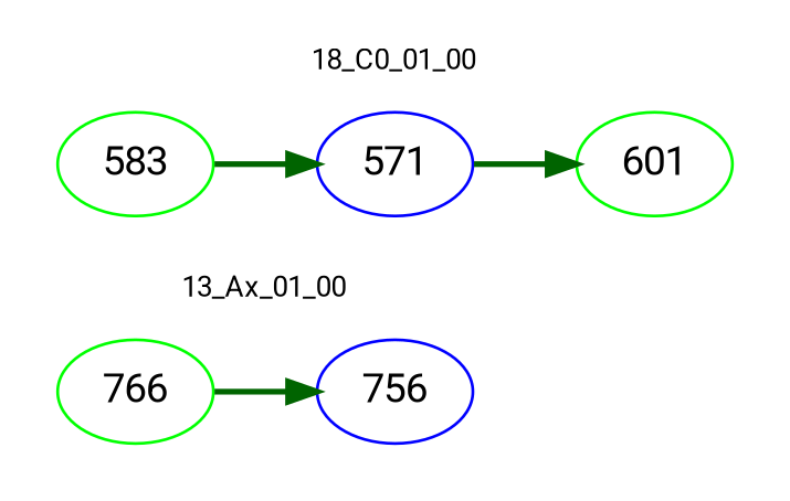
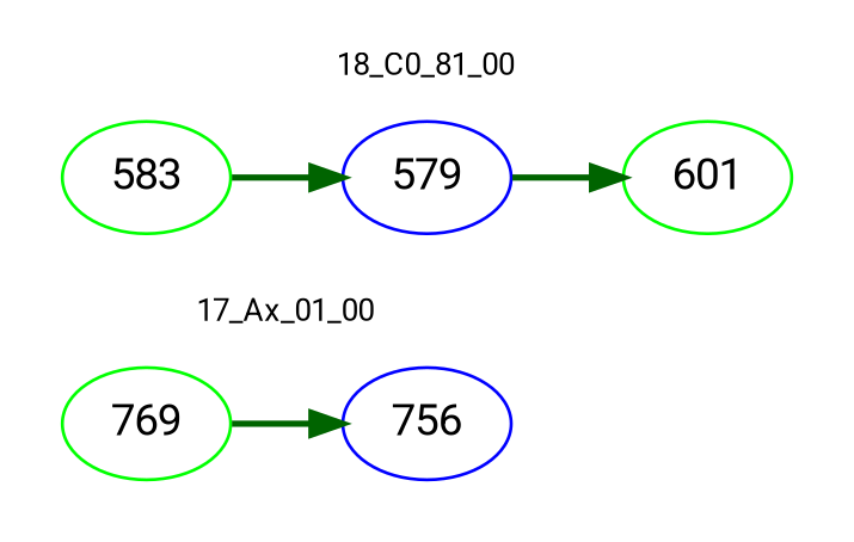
  digraph {
    fontname=Roboto
    rankdir=LR
    node [color=green fontname=Roboto]
    edge [color=darkgreen fontname=Roboto style=bold]
-   n1 [label=766]
+   n1 [label=769]
    n2 [color=blue label=756]
    n3 [label=583]
-   n4 [color=blue label=571]
+   n4 [color=blue label=579]
    n5 [label=601]
    subgraph cluster_1 {
      color=white
      fontsize=10
-     label="13_Ax_01_00"
+     label="17_Ax_01_00"
      n1
      n2
    }
    subgraph cluster_2 {
      color=white
      fontsize=10
-     label="18_C0_01_00"
+     label="18_C0_81_00"
      n3
      n4
      n5
    }
    n1 -> n2
    n3 -> n4
    n4 -> n5
  }
